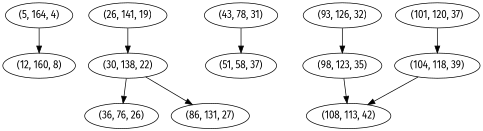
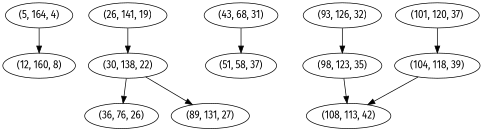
  digraph {
    fontname="Fira Sans"
    node [fontname="Fira Sans"]
    edge [fontname="Fira Sans"]
    "(5, 164, 4)"
    "(12, 160, 8)"
    "(26, 141, 19)"
    "(30, 138, 22)"
    "(36, 76, 26)"
-   "(86, 131, 27)"
-   "(43, 68, 31)" [label="(43, 78, 31)"]
+   "(86, 131, 27)" [label="(89, 131, 27)"]
+   "(43, 68, 31)"
    "(51, 58, 37)"
    "(93, 126, 32)"
    "(98, 123, 35)"
    "(108, 113, 42)"
    "(101, 120, 37)"
    "(104, 118, 39)"
    "(5, 164, 4)" -> "(12, 160, 8)"
    "(26, 141, 19)" -> "(30, 138, 22)"
    "(30, 138, 22)" -> "(36, 76, 26)"
    "(30, 138, 22)" -> "(86, 131, 27)"
    "(43, 68, 31)" -> "(51, 58, 37)"
    "(93, 126, 32)" -> "(98, 123, 35)"
    "(98, 123, 35)" -> "(108, 113, 42)"
    "(101, 120, 37)" -> "(104, 118, 39)"
    "(104, 118, 39)" -> "(108, 113, 42)"
  }
